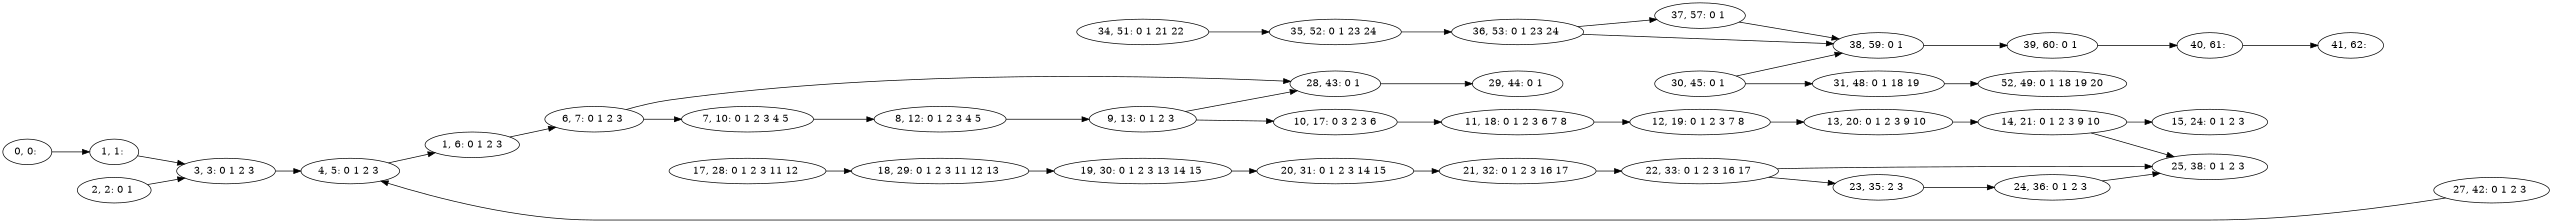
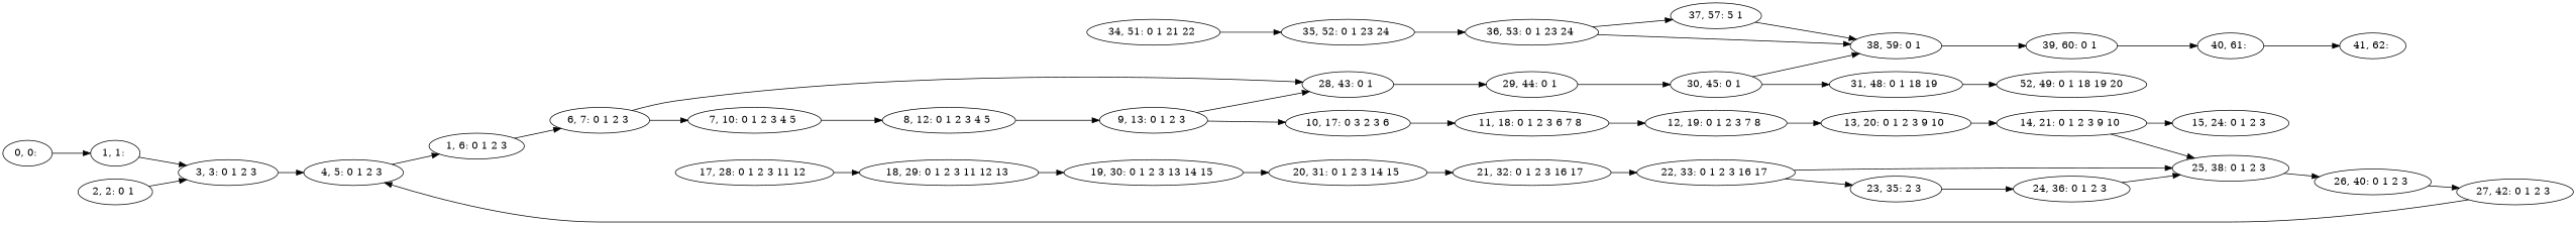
  digraph {
    rankdir=LR
    n1 [label="0, 0: "]
    n2 [label="1, 1: "]
    n3 [label="3, 3: 0 1 2 3 "]
    n4 [label="2, 2: 0 1 "]
    n5 [label="4, 5: 0 1 2 3 "]
    n6 [label="1, 6: 0 1 2 3"]
    n7 [label="6, 7: 0 1 2 3 "]
    n8 [label="7, 10: 0 1 2 3 4 5 "]
    n9 [label="28, 43: 0 1 "]
    n10 [label="8, 12: 0 1 2 3 4 5 "]
    n11 [label="29, 44: 0 1 "]
    n12 [label="9, 13: 0 1 2 3 "]
    n13 [label="10, 17: 0 3 2 3 6"]
    n14 [label="11, 18: 0 1 2 3 6 7 8 "]
    n15 [label="12, 19: 0 1 2 3 7 8 "]
    n16 [label="13, 20: 0 1 2 3 9 10 "]
    n17 [label="14, 21: 0 1 2 3 9 10 "]
    n18 [label="15, 24: 0 1 2 3 "]
    n19 [label="25, 38: 0 1 2 3 "]
+   n20 [label="26, 40: 0 1 2 3 "]
    n21 [label="17, 28: 0 1 2 3 11 12 "]
    n22 [label="18, 29: 0 1 2 3 11 12 13 "]
    n23 [label="23, 35: 2 3 "]
    n24 [label="24, 36: 0 1 2 3 "]
    n25 [label="19, 30: 0 1 2 3 13 14 15 "]
    n26 [label="20, 31: 0 1 2 3 14 15 "]
    n27 [label="21, 32: 0 1 2 3 16 17 "]
    n28 [label="22, 33: 0 1 2 3 16 17 "]
    n29 [label="27, 42: 0 1 2 3 "]
    n30 [label="30, 45: 0 1 "]
    n31 [label="31, 48: 0 1 18 19 "]
    n32 [label="38, 59: 0 1 "]
    n33 [label="52, 49: 0 1 18 19 20"]
    n34 [label="39, 60: 0 1 "]
    n35 [label="34, 51: 0 1 21 22 "]
    n36 [label="35, 52: 0 1 23 24 "]
    n37 [label="36, 53: 0 1 23 24 "]
-   n38 [label="37, 57: 0 1 "]
+   n38 [label="37, 57: 5 1"]
    n39 [label="40, 61: "]
    n40 [label="41, 62: "]
    n1 -> n2
    n2 -> n3
    n3 -> n5
    n4 -> n3
    n5 -> n6
    n6 -> n7
    n7 -> n8
    n7 -> n9
    n8 -> n10
    n9 -> n11
    n10 -> n12
+   n11 -> n30
    n12 -> n9
    n12 -> n13
    n13 -> n14
    n14 -> n15
    n15 -> n16
    n16 -> n17
    n17 -> n18
    n17 -> n19
+   n19 -> n20
+   n20 -> n29
    n21 -> n22
    n22 -> n25
    n23 -> n24
    n24 -> n19
    n25 -> n26
    n26 -> n27
    n27 -> n28
    n28 -> n19
    n28 -> n23
    n29 -> n5
    n30 -> n31
    n30 -> n32
    n31 -> n33
    n32 -> n34
    n34 -> n39
    n35 -> n36
    n36 -> n37
    n37 -> n32
    n37 -> n38
    n38 -> n32
    n39 -> n40
  }
